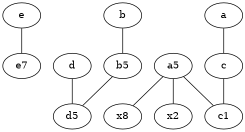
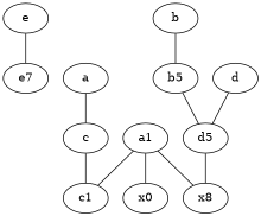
  graph {
    node [labelfontsize=50]
    n1 [label=e7]
    n2 [label=b5]
    n3 [label=d5]
    n4 [label=x8]
    d
-   a1 [label=a5]
-   x0 [label=x2]
+   a1
+   x0
    c1
    a
    c
    e
    b
    n2 -- n3
+   n3 -- n4
    d -- n3
    a1 -- n4
    a1 -- x0
    a1 -- c1
    a -- c
    c -- c1
    e -- n1
    b -- n2
  }
